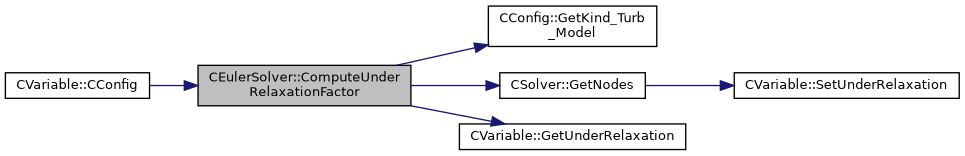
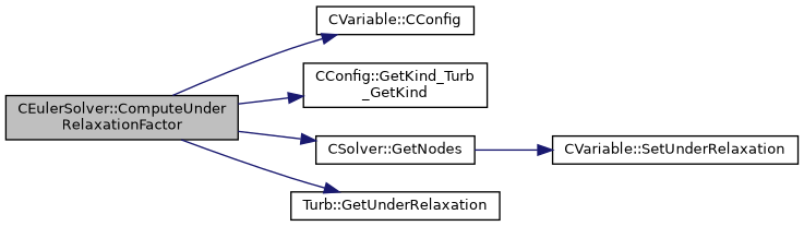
  digraph {
    rankdir=LR
    node [color=black fillcolor=white fontname=Helvetica fontsize=10 shape=record style=filled]
    edge [color=midnightblue fontname=Helvetica fontsize=10 labelfontname=Helvetica labelfontsize=10 style=solid]
    n1 [fillcolor=grey75 fontcolor=black height=0.2 label="CEulerSolver::ComputeUnder\lRelaxationFactor" width=0.4]
    n2 [height=0.2 label="CVariable::CConfig" width=0.4]
-   n3 [height=0.2 label="CConfig::GetKind_Turb\l_Model" width=0.4]
+   n3 [height=0.2 label="CConfig::GetKind_Turb\l_GetKind" width=0.4]
    n4 [height=0.2 label="CSolver::GetNodes" width=0.4]
-   n5 [height=0.2 label="CVariable::GetUnderRelaxation" width=0.4]
+   n5 [height=0.2 label="Turb::GetUnderRelaxation" width=0.4]
    n6 [height=0.2 label="CVariable::SetUnderRelaxation" width=0.4]
-   n2 -> n1
+   n1 -> n2
    n1 -> n3
    n1 -> n4
    n1 -> n5
    n4 -> n6
  }
